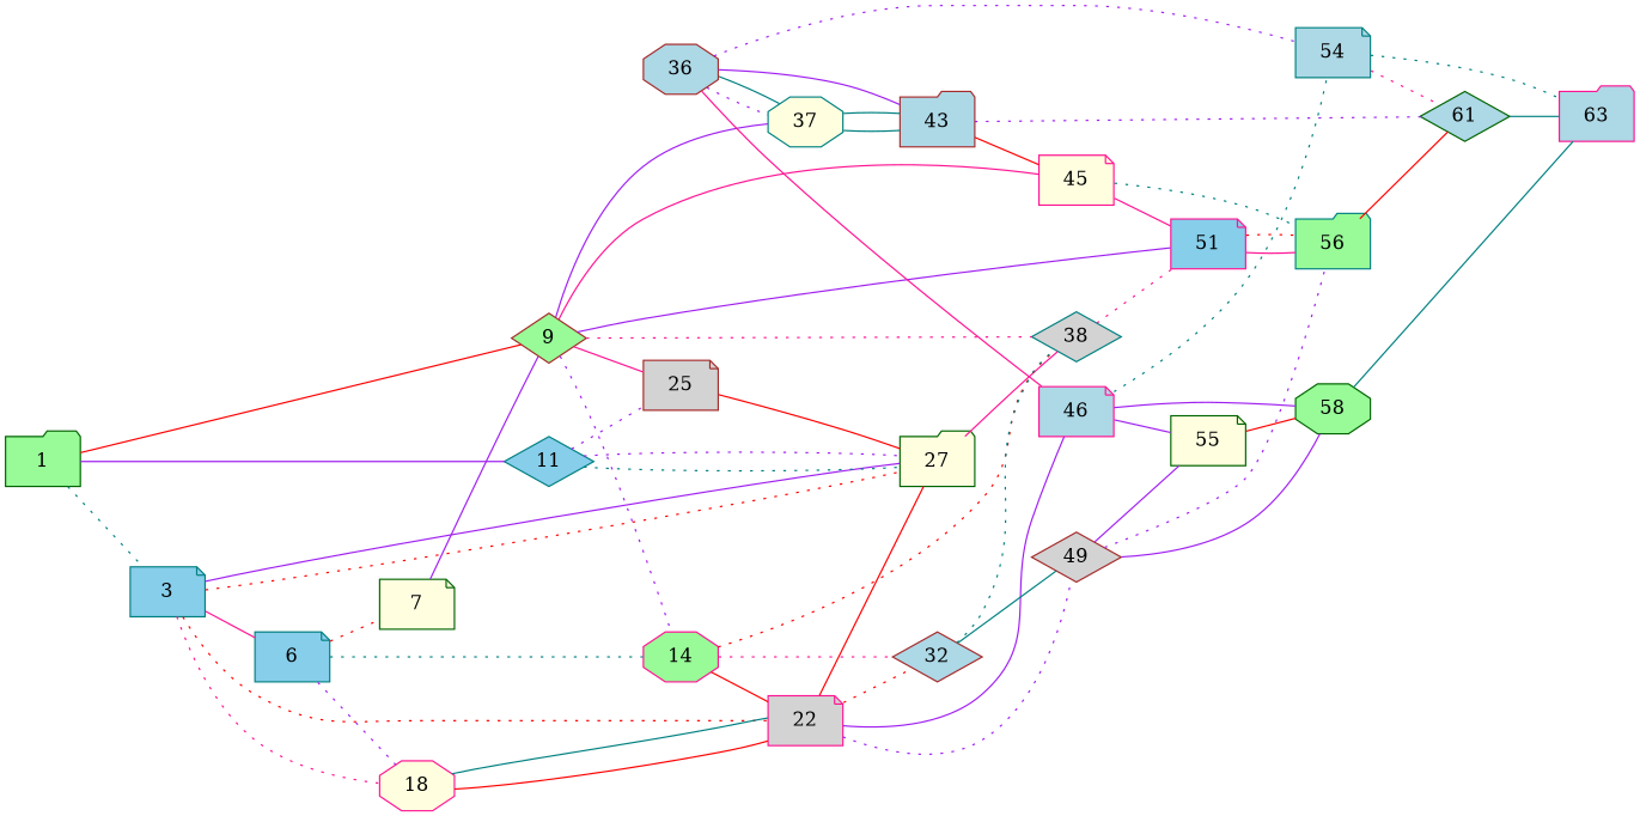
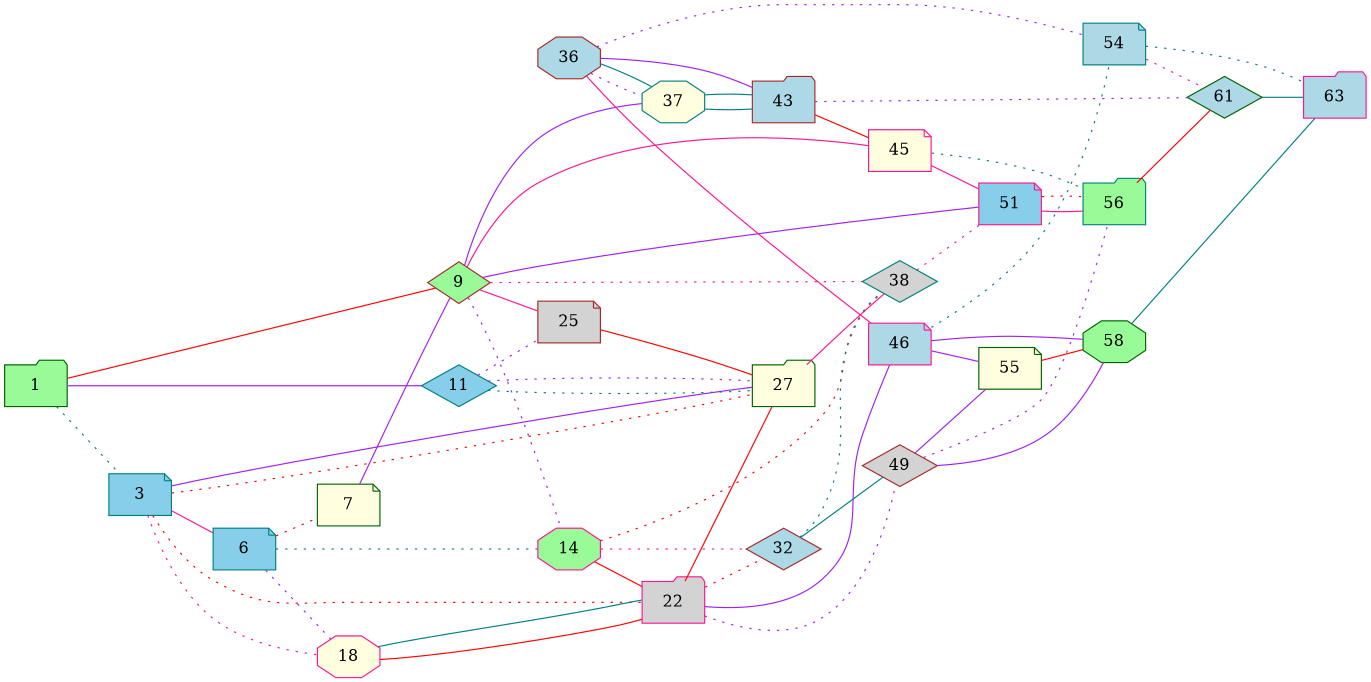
  graph {
    rankdir=LR
    node [color=teal fillcolor=lightblue shape=note style=filled]
    edge [color=purple style=solid]
    1 [color=darkgreen fillcolor=palegreen shape=folder super="+2+8"]
    3 [fillcolor=skyblue super="+4"]
    9 [color=brown fillcolor=palegreen shape=diamond super="+26+10"]
    11 [fillcolor=skyblue shape=diamond super="+12"]
    6 [fillcolor=skyblue super="+13"]
    18 [color=deeppink fillcolor=lightyellow shape=octagon]
-   22 [color=deeppink fillcolor=lightgrey super="+23+33"]
+   22 [color=deeppink fillcolor=lightgrey shape=folder super="+23+33"]
    27 [color=darkgreen fillcolor=lightyellow shape=folder super="+28"]
    14 [color=deeppink fillcolor=palegreen shape=octagon super="+15+19"]
    25 [color=brown fillcolor=lightgrey]
    37 [fillcolor=lightyellow shape=octagon]
    38 [fillcolor=lightgrey shape=diamond super="+39"]
    45 [color=deeppink fillcolor=lightyellow]
    51 [color=deeppink fillcolor=skyblue]
    7 [color=darkgreen fillcolor=lightyellow]
    32 [color=brown shape=diamond super="+34"]
    46 [color=deeppink super="+52"]
    49 [color=brown fillcolor=lightgrey shape=diamond super="+50+57"]
    43 [color=brown shape=folder super="+44"]
    56 [fillcolor=palegreen shape=folder super="+66"]
    54 [super="+60"]
    55 [color=darkgreen fillcolor=lightyellow]
    58 [color=darkgreen fillcolor=palegreen shape=octagon super="+59+64"]
    36 [color=brown shape=octagon super="+47"]
    61 [color=darkgreen shape=diamond super="+65"]
    63 [color=deeppink shape=folder]
    1 -- 3 [color=teal style=dotted]
    1 -- 9 [color=red]
    1 -- 11 [weight=2]
    3 -- 6 [color=deeppink]
    3 -- 18 [color=deeppink style=dotted]
    3 -- 22 [color=red style=dotted]
    3 -- 27 [color=red style=dotted]
    3 -- 27
    9 -- 14 [style=dotted]
    9 -- 25 [color=deeppink]
    9 -- 37
    9 -- 38 [color=deeppink style=dotted]
    9 -- 45 [color=deeppink]
    9 -- 51
    11 -- 27 [color=teal style=dotted]
    11 -- 27 [style=dotted]
    11 -- 25 [style=dotted]
    6 -- 18 [style=dotted]
    6 -- 14 [color=teal style=dotted weight=2]
    6 -- 7 [color=red style=dotted]
    18 -- 22 [color=red]
    18 -- 22 [color=teal]
    22 -- 27 [color=red]
    22 -- 32 [color=red style=dotted]
    22 -- 46
    22 -- 49 [style=dotted]
    27 -- 38 [color=deeppink]
    14 -- 22 [color=red]
    14 -- 38 [color=red style=dotted]
    14 -- 32 [color=deeppink style=dotted weight=2]
    25 -- 27 [color=red]
    37 -- 43 [color=teal]
    37 -- 43 [color=teal]
    38 -- 51 [color=deeppink style=dotted]
    45 -- 51 [color=deeppink]
    45 -- 56 [color=teal style=dotted]
    51 -- 56 [color=deeppink]
    51 -- 56 [color=red style=dotted]
    7 -- 9
    32 -- 38 [color=teal style=dotted]
    32 -- 49 [color=teal]
    46 -- 54 [color=teal style=dotted]
    46 -- 55
    46 -- 58
    49 -- 56 [style=dotted]
    49 -- 55
    49 -- 58
    43 -- 45 [color=red]
    43 -- 61 [style=dotted]
    56 -- 61 [color=red]
    54 -- 61 [color=deeppink style=dotted]
    54 -- 63 [color=teal style=dotted]
    55 -- 58 [color=red]
    58 -- 63 [color=teal]
    36 -- 37 [style=dotted]
    36 -- 37 [color=teal]
    36 -- 46 [color=deeppink]
    36 -- 43
    36 -- 54 [style=dotted]
    61 -- 63 [color=teal]
  }
